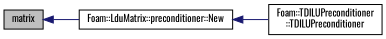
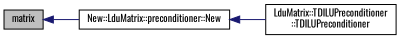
  digraph {
    fontname=Oswald
    rankdir=LR
    node [color=black fontname=Oswald fontsize=10 shape=record]
    edge [color=midnightblue dir=back fontname=Oswald fontsize=10 labelfontname=Helvetica labelfontsize=10 style=solid]
    n1 [fillcolor=grey75 fontcolor=black height=0.2 label=matrix style=filled width=0.4]
-   n2 [height=0.2 label="Foam::LduMatrix::preconditioner::New" width=0.4]
-   n3 [height=0.2 label="Foam::TDILUPreconditioner\l::TDILUPreconditioner" width=0.4]
+   n2 [height=0.2 label="New::LduMatrix::preconditioner::New" width=0.4]
+   n3 [height=0.2 label="LduMatrix::TDILUPreconditioner\l::TDILUPreconditioner" width=0.4]
    n1 -> n2
    n2 -> n3
  }
